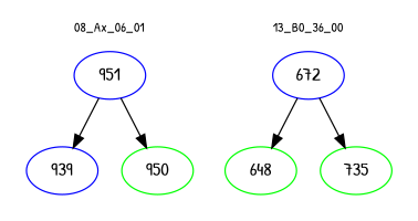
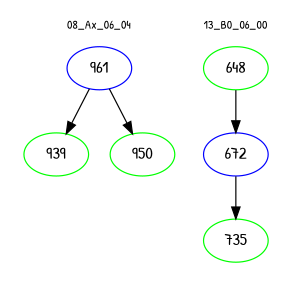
  digraph {
    fontname="Patrick Hand"
    node [color=green fontname="Patrick Hand"]
    edge [color=black fontname="Patrick Hand"]
-   n1 [color=blue label=951]
-   n2 [color=blue label=939]
+   n1 [color=blue label=961]
+   n2 [label=939]
    n3 [label=950]
    n4 [color=blue label=672]
    n5 [label=648]
    n6 [label=735]
    subgraph cluster_1 {
      color=white
      fontsize=10
-     label="08_Ax_06_01"
+     label="08_Ax_06_04"
      n1
      n2
      n3
    }
    subgraph cluster_2 {
      color=white
      fontsize=10
-     label="13_B0_36_00"
+     label="13_B0_06_00"
      n4
      n5
      n6
    }
    n1 -> n2
    n1 -> n3
-   n4 -> n5
+   n5 -> n4
    n4 -> n6
  }
